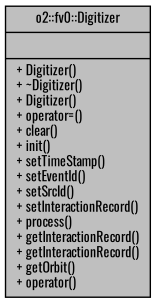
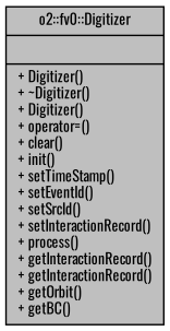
  digraph {
    fontname=Oswald
-   n1 [color=black fillcolor=grey75 fontcolor=black fontname=Oswald fontsize=10 height=0.2 label="{o2::fv0::Digitizer\n||+ Digitizer()\l+ ~Digitizer()\l+ Digitizer()\l+ operator=()\l+ clear()\l+ init()\l+ setTimeStamp()\l+ setEventId()\l+ setSrcId()\l+ setInteractionRecord()\l+ process()\l+ getInteractionRecord()\l+ getInteractionRecord()\l+ getOrbit()\l+ operator()\l}" shape=record style=filled width=0.4]
+   n1 [color=black fillcolor=grey75 fontcolor=black fontname=Oswald fontsize=10 height=0.2 label="{o2::fv0::Digitizer\n||+ Digitizer()\l+ ~Digitizer()\l+ Digitizer()\l+ operator=()\l+ clear()\l+ init()\l+ setTimeStamp()\l+ setEventId()\l+ setSrcId()\l+ setInteractionRecord()\l+ process()\l+ getInteractionRecord()\l+ getInteractionRecord()\l+ getOrbit()\l+ getBC()\l}" shape=record style=filled width=0.4]
  }
